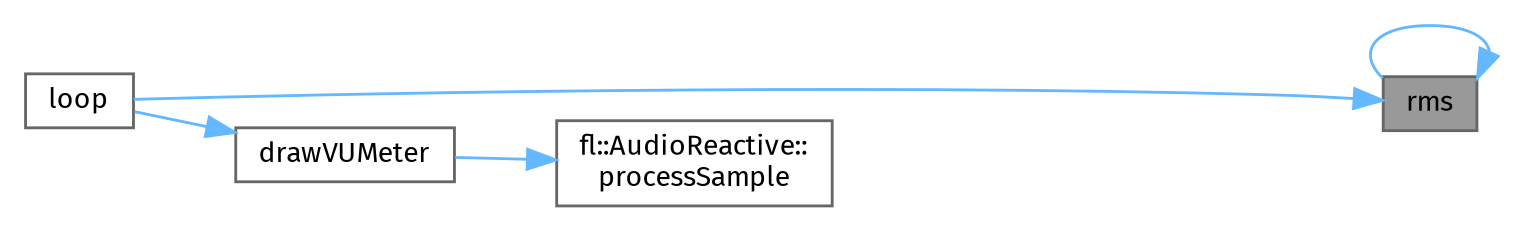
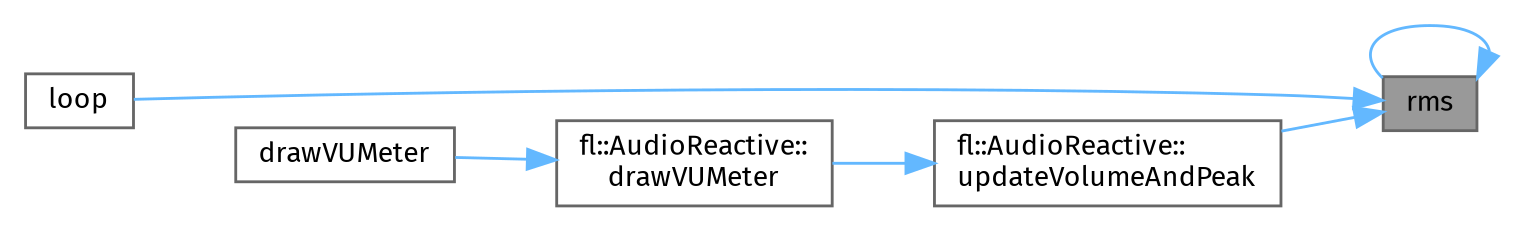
  digraph {
    fontname="Fira Sans"
    rankdir=RL
    node [color=grey40 fillcolor=white fontname="Fira Sans" fontsize=10 shape=box style=filled]
    edge [color=steelblue1 dir=back fontname="Fira Sans" fontsize=10 labelfontname=Helvetica labelfontsize=10 style=solid]
    n1 [color=gray40 fillcolor=grey60 fontcolor=black height=0.2 label=rms width=0.4]
    n2 [height=0.2 label=loop width=0.4]
+   n3 [height=0.2 label="fl::AudioReactive::\lupdateVolumeAndPeak" width=0.4]
    n4 [height=0.2 label=drawVUMeter width=0.4]
-   n5 [height=0.2 label="fl::AudioReactive::\lprocessSample" width=0.4]
+   n5 [height=0.2 label="fl::AudioReactive::\ldrawVUMeter" width=0.4]
    n1 -> n1
    n1 -> n2
-   n4 -> n2
+   n1 -> n3
+   n3 -> n5
    n5 -> n4
  }
